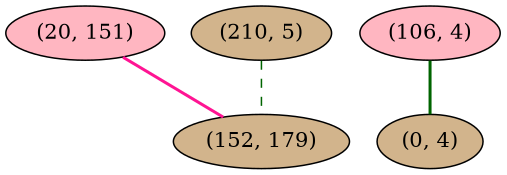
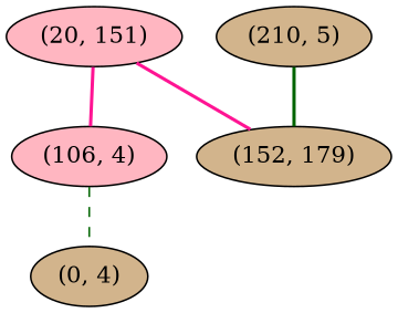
  graph {
    node [fillcolor=tan style=filled]
    edge [color=deeppink style=bold weight=1]
    "(20, 151)" [fillcolor=lightpink]
    "(106, 4)" [fillcolor=lightpink]
    "(152, 179)"
    n4 [label="(0, 4)"]
    "(210, 5)"
+   "(20, 151)" -- "(106, 4)"
    "(20, 151)" -- "(152, 179)"
-   "(106, 4)" -- n4 [color=darkgreen weight=4]
-   "(210, 5)" -- "(152, 179)" [color=darkgreen style=dashed weight=2]
+   "(106, 4)" -- n4 [color=darkgreen style=dashed weight=4]
+   "(210, 5)" -- "(152, 179)" [color=darkgreen weight=2]
  }
